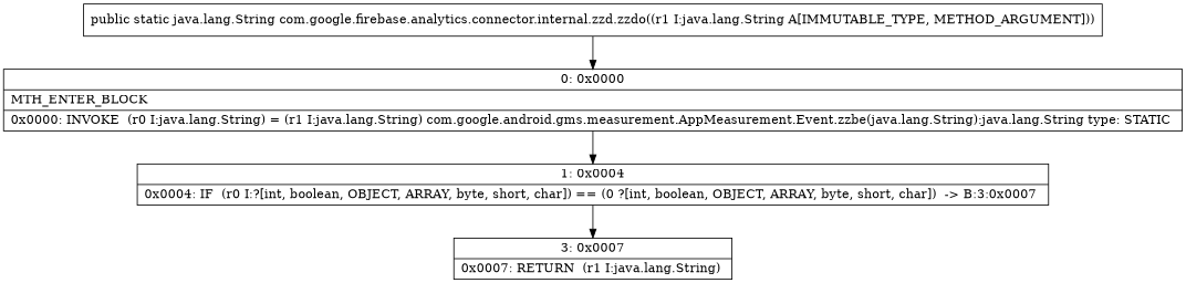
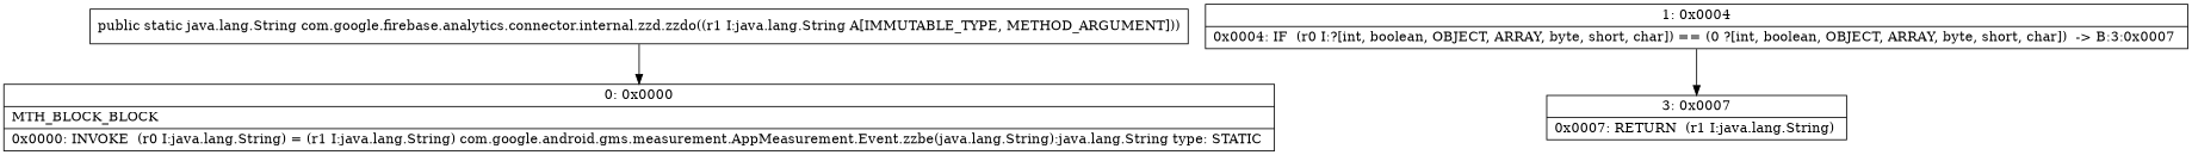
  digraph {
    node [shape=record]
-   n1 [label="{0\:\ 0x0000|MTH_ENTER_BLOCK\l|0x0000: INVOKE  (r0 I:java.lang.String) = (r1 I:java.lang.String) com.google.android.gms.measurement.AppMeasurement.Event.zzbe(java.lang.String):java.lang.String type: STATIC \l}"]
+   n1 [label="{0\:\ 0x0000|MTH_BLOCK_BLOCK\l|0x0000: INVOKE  (r0 I:java.lang.String) = (r1 I:java.lang.String) com.google.android.gms.measurement.AppMeasurement.Event.zzbe(java.lang.String):java.lang.String type: STATIC \l}"]
    n2 [label="{1\:\ 0x0004|0x0004: IF  (r0 I:?[int, boolean, OBJECT, ARRAY, byte, short, char]) == (0 ?[int, boolean, OBJECT, ARRAY, byte, short, char])  \-\> B:3:0x0007 \l}"]
    n3 [label="{3\:\ 0x0007|0x0007: RETURN  (r1 I:java.lang.String) \l}"]
    n4 [label="{public static java.lang.String com.google.firebase.analytics.connector.internal.zzd.zzdo((r1 I:java.lang.String A[IMMUTABLE_TYPE, METHOD_ARGUMENT])) }"]
-   n1 -> n2
    n2 -> n3
    n4 -> n1
  }
